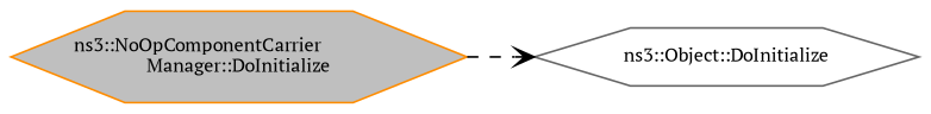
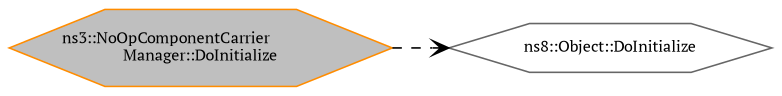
  digraph {
    rankdir=LR
    fontname="PT Serif"
    node [fontname="PT Serif" fontsize=10 shape=hexagon style=filled]
    n1 [color=darkorange fillcolor=grey75 fontcolor=black height=0.2 label="ns3::NoOpComponentCarrier\lManager::DoInitialize" width=0.4]
-   n2 [color=gray40 fillcolor=white height=0.2 label="ns3::Object::DoInitialize" width=0.4]
+   n2 [color=gray40 fillcolor=white height=0.2 label="ns8::Object::DoInitialize" width=0.4]
    n1 -> n2 [color=black fontname="PT Serif" fontsize=10 labelfontname=Helvetica labelfontsize=10 style=dashed arrowhead=vee]
  }
